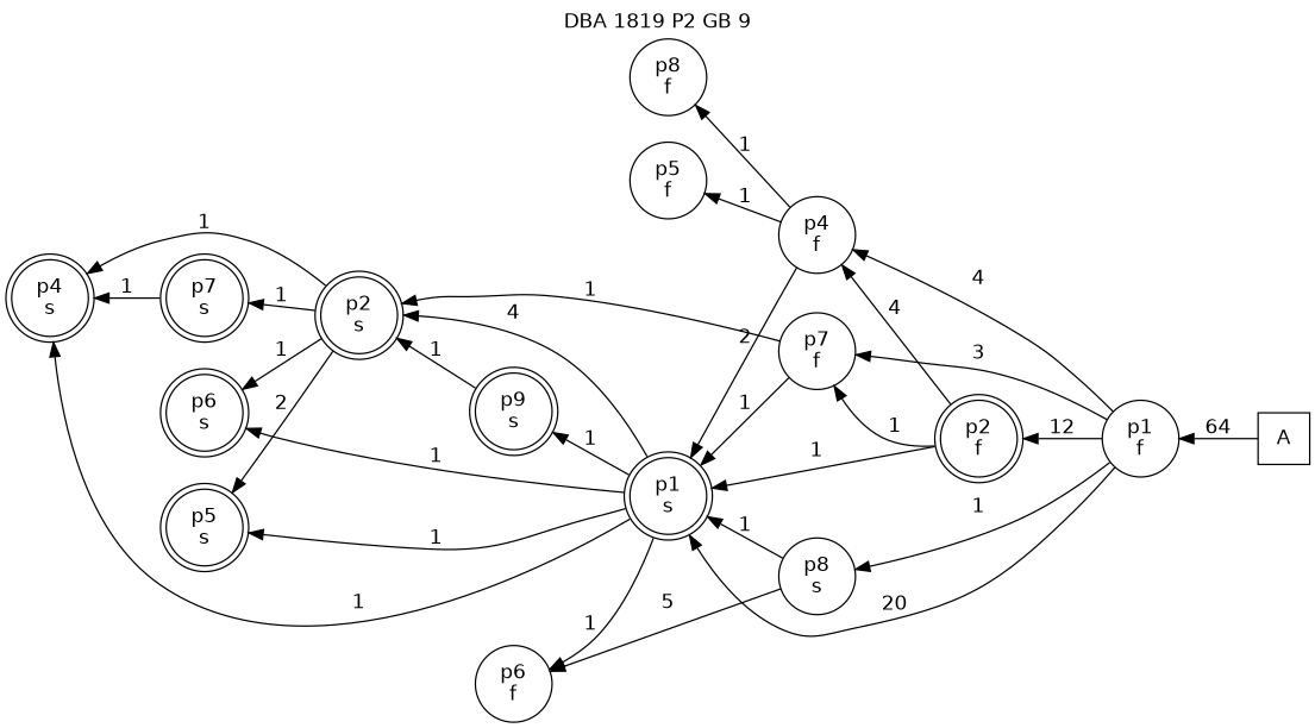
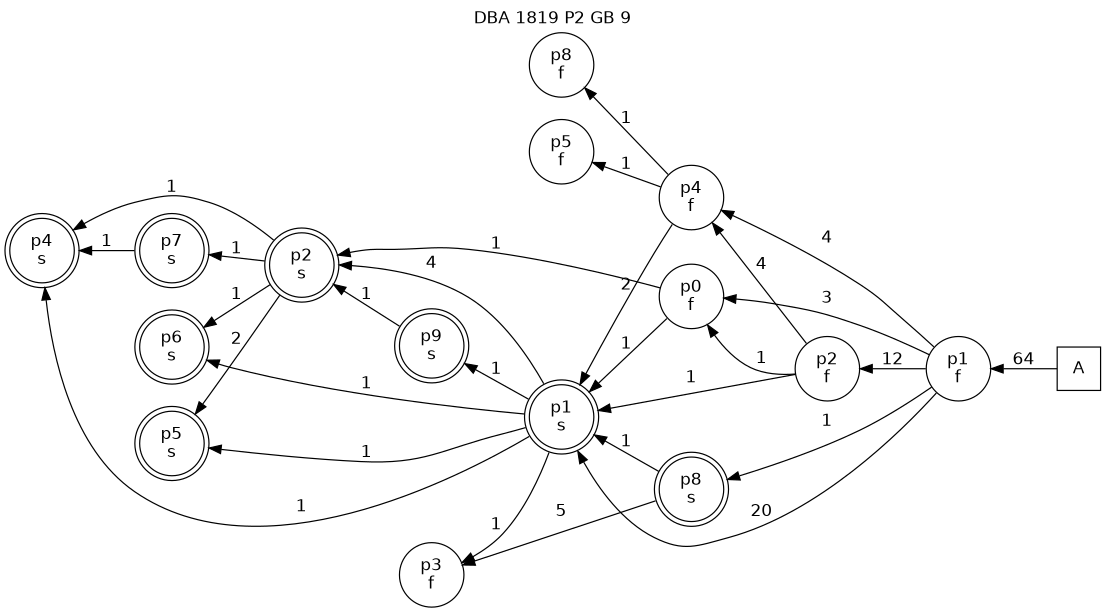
  digraph {
    fontname="DejaVu Sans"
    label=" DBA 1819 P2 GB 9 "
    labelloc=tl
    rankdir=RL
    node [fontname="DejaVu Sans" shape=doublecircle]
    edge [fontname="DejaVu Sans"]
    n1 [label=A shape=square]
    n2 [label="p1\nf" shape=circle]
-   n3 [label="p7\nf" shape=circle]
+   n3 [label="p0\nf" shape=circle]
    n4 [label="p1\ns"]
-   n5 [label="p2\nf"]
+   n5 [label="p2\nf" shape=circle]
    n6 [label="p4\nf" shape=circle]
-   n7 [label="p8\ns" shape=circle]
+   n7 [label="p8\ns"]
    n8 [label="p2\ns"]
-   n9 [label="p6\nf" shape=circle]
+   n9 [label="p3\nf" shape=circle]
    n10 [label="p4\ns"]
    n11 [label="p5\ns"]
    n12 [label="p6\ns"]
    n13 [label="p9\ns"]
    n14 [label="p5\nf" shape=circle]
    n15 [label="p8\nf" shape=circle]
    n16 [label="p7\ns"]
    n1 -> n2 [label=64]
    n2 -> n3 [label=3]
    n2 -> n4 [label=20]
    n2 -> n5 [label=12]
    n2 -> n6 [label=4]
    n2 -> n7 [label=1]
    n3 -> n4 [label=1]
    n3 -> n8 [label=1]
    n4 -> n8 [label=4]
    n4 -> n9 [label=1]
    n4 -> n10 [label=1]
    n4 -> n11 [label=1]
    n4 -> n12 [label=1]
    n4 -> n13 [label=1]
    n5 -> n3 [label=1]
    n5 -> n4 [label=1]
    n5 -> n6 [label=4]
    n6 -> n4 [label=2]
    n6 -> n14 [label=1]
    n6 -> n15 [label=1]
    n7 -> n4 [label=1]
    n7 -> n9 [label=5]
    n8 -> n10 [label=1]
    n8 -> n11 [label=2]
    n8 -> n12 [label=1]
    n8 -> n16 [label=1]
    n13 -> n8 [label=1]
    n16 -> n10 [label=1]
  }
